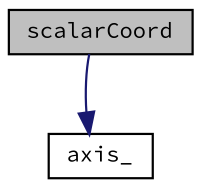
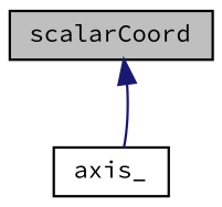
  digraph {
    rankdir=TB
    fontname="Source Code Pro"
    node [color=black fontname="Source Code Pro" fontsize=10 shape=record]
    n1 [fillcolor=grey75 fontcolor=black height=0.2 label=scalarCoord style=filled width=0.4]
    n2 [height=0.2 label=axis_ width=0.4]
-   n1 -> n2 [color=midnightblue fontname="Source Code Pro" fontsize=10 labelfontname=Helvetica labelfontsize=10 style=solid]
+   n2 -> n1 [color=midnightblue fontname="Source Code Pro" fontsize=10 labelfontname=Helvetica labelfontsize=10 style=solid]
  }
